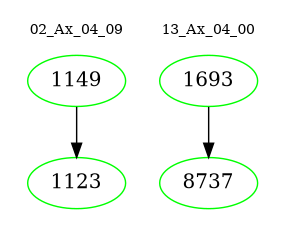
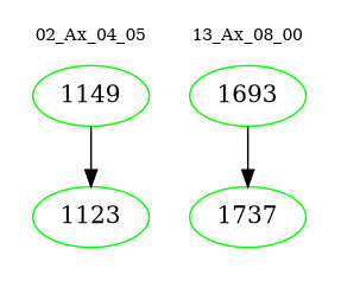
  digraph {
    node [color=green]
    edge [color=black]
    n1 [label=1149]
    n2 [label=1123]
    n3 [label=1693]
-   n4 [label=8737]
+   n4 [label=1737]
    subgraph cluster_1 {
      color=white
      fontsize=10
-     label="02_Ax_04_09"
+     label="02_Ax_04_05"
      n1
      n2
    }
    subgraph cluster_2 {
      color=white
      fontsize=10
-     label="13_Ax_04_00"
+     label="13_Ax_08_00"
      n3
      n4
    }
    n1 -> n2
    n3 -> n4
  }
